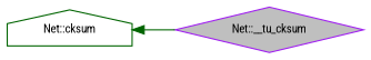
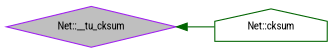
  digraph {
    rankdir=LR
    fontname="Roboto Condensed"
    node [fontname="Roboto Condensed" fontsize=10 style=filled]
    n1 [color=purple fillcolor=grey75 fontcolor=black height=0.2 label="Net::__tu_cksum" shape=diamond width=0.4]
    n2 [color=darkgreen fillcolor=white height=0.2 label="Net::cksum" shape=house width=0.4]
-   n2 -> n1 [color=darkgreen dir=back fontname="Roboto Condensed" fontsize=10 labelfontname=Helvetica labelfontsize=10 style=solid]
+   n1 -> n2 [color=darkgreen dir=back fontname="Roboto Condensed" fontsize=10 labelfontname=Helvetica labelfontsize=10 style=solid]
  }
